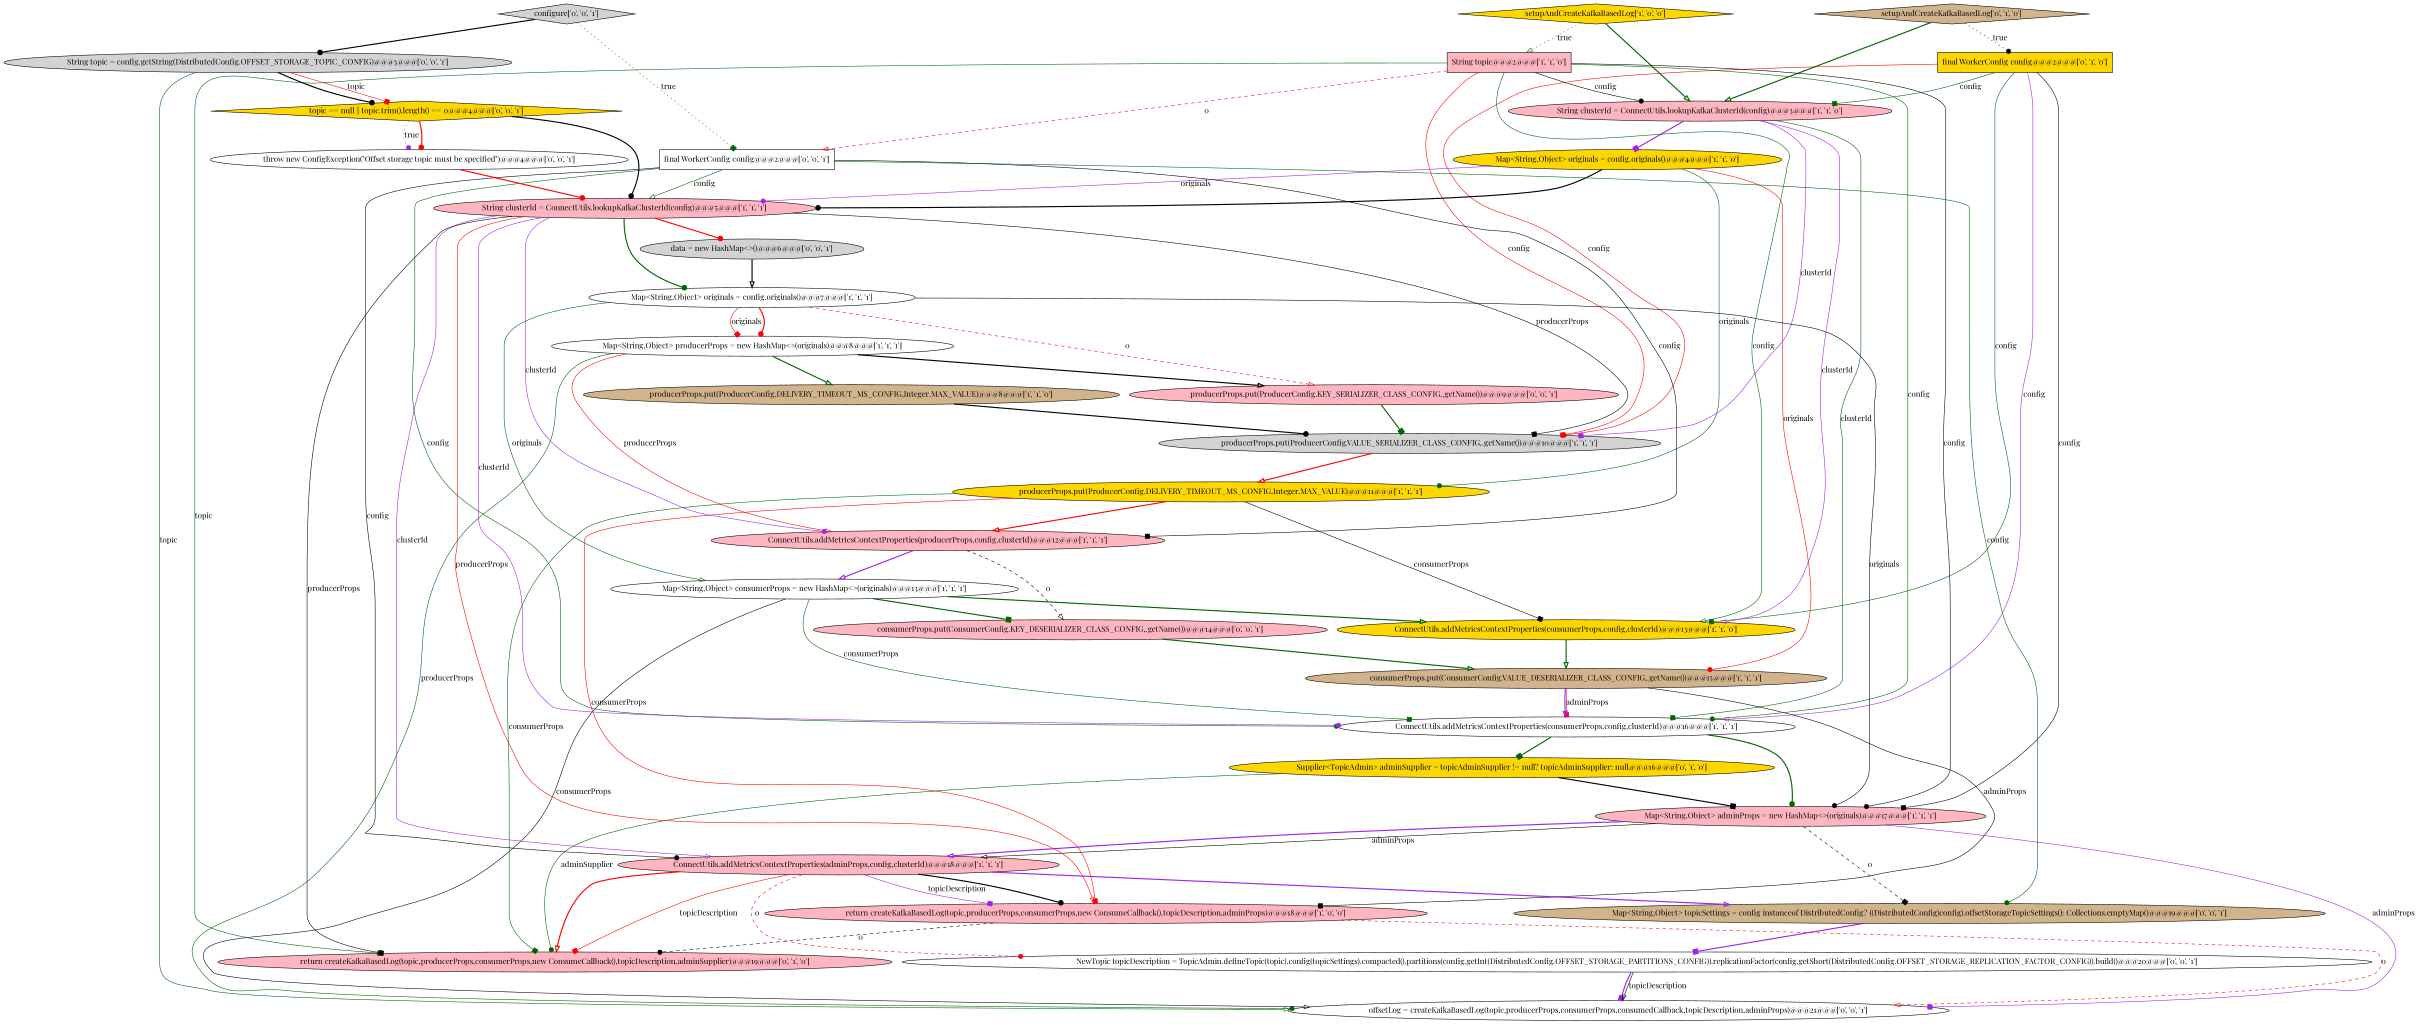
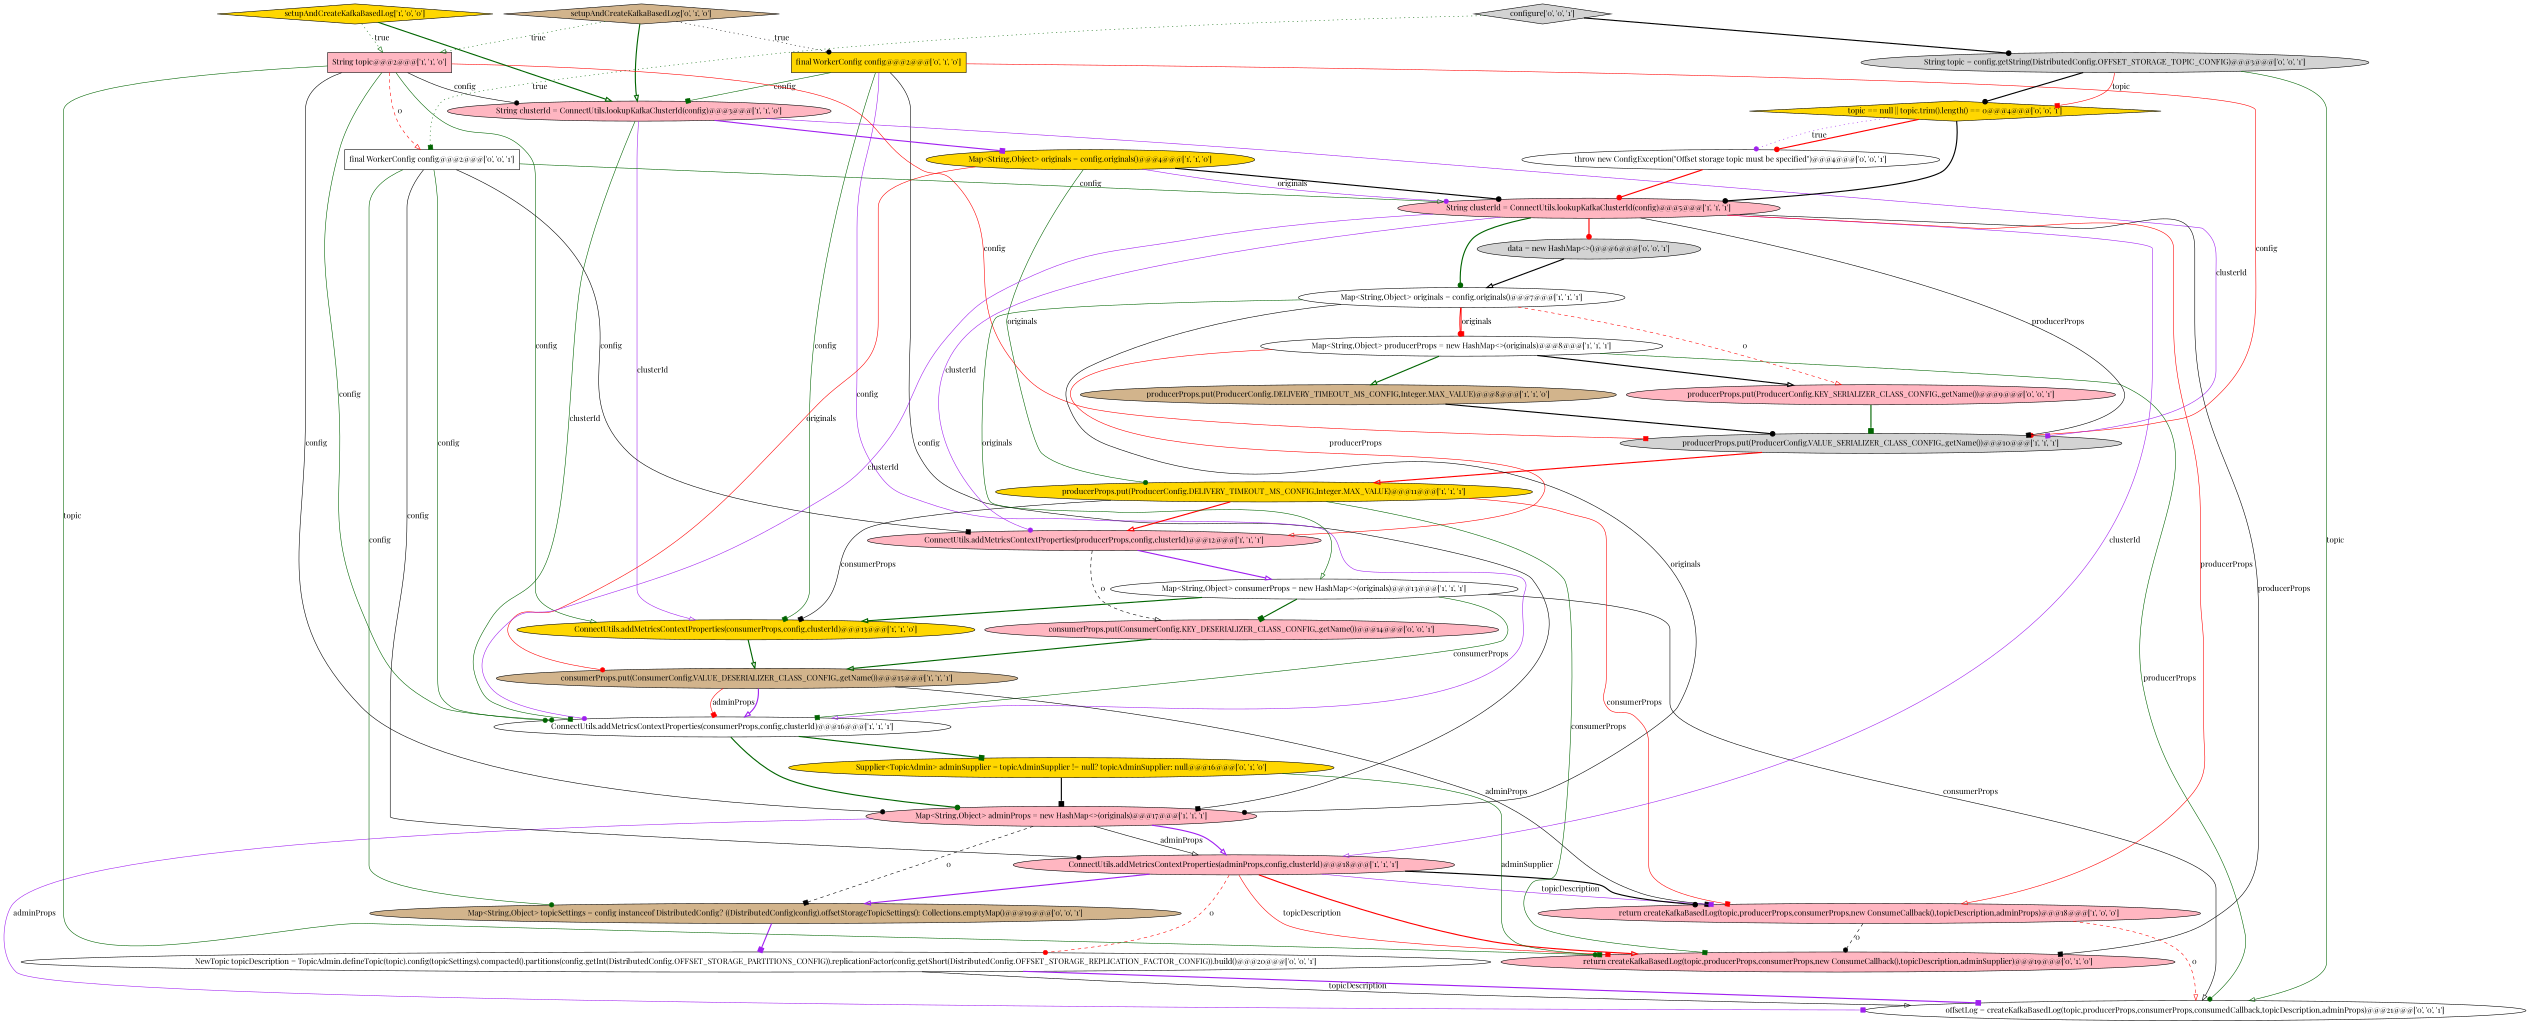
  digraph {
    fontname="Playfair Display"
    node [fillcolor=lightpink fontname="Playfair Display" shape=ellipse style=filled]
    edge [arrowhead=onormal color=darkgreen fontname="Playfair Display" style=solid]
    n1 [fillcolor=white label="Map<String,Object> producerProps = new HashMap<>(originals)@@@8@@@['1', '1', '1']"]
    n2 [fillcolor=white label="offsetLog = createKafkaBasedLog(topic,producerProps,consumerProps,consumedCallback,topicDescription,adminProps)@@@21@@@['0', '0', '1']"]
    n3 [fillcolor=tan label="producerProps.put(ProducerConfig.DELIVERY_TIMEOUT_MS_CONFIG,Integer.MAX_VALUE)@@@8@@@['1', '1', '0']"]
    n4 [label="ConnectUtils.addMetricsContextProperties(producerProps,config,clusterId)@@@12@@@['1', '1', '1']"]
    n5 [label="producerProps.put(ProducerConfig.KEY_SERIALIZER_CLASS_CONFIG,.getName())@@@9@@@['0', '0', '1']"]
    n6 [fillcolor=lightgrey label="producerProps.put(ProducerConfig.VALUE_SERIALIZER_CLASS_CONFIG,.getName())@@@10@@@['1', '1', '1']"]
    n7 [fillcolor=white label="Map<String,Object> consumerProps = new HashMap<>(originals)@@@13@@@['1', '1', '1']"]
    n8 [label="consumerProps.put(ConsumerConfig.KEY_DESERIALIZER_CLASS_CONFIG,.getName())@@@14@@@['0', '0', '1']"]
    n9 [fillcolor=gold label="final WorkerConfig config@@@2@@@['0', '1', '0']" shape=box]
    n10 [fillcolor=gold label="ConnectUtils.addMetricsContextProperties(consumerProps,config,clusterId)@@@13@@@['1', '1', '0']"]
    n11 [label="Map<String,Object> adminProps = new HashMap<>(originals)@@@17@@@['1', '1', '1']"]
    n12 [fillcolor=white label="ConnectUtils.addMetricsContextProperties(consumerProps,config,clusterId)@@@16@@@['1', '1', '1']"]
    n13 [label="String clusterId = ConnectUtils.lookupKafkaClusterId(config)@@@3@@@['1', '1', '0']"]
    n14 [fillcolor=tan label="consumerProps.put(ConsumerConfig.VALUE_DESERIALIZER_CLASS_CONFIG,.getName())@@@15@@@['1', '1', '1']"]
    n15 [label="ConnectUtils.addMetricsContextProperties(adminProps,config,clusterId)@@@18@@@['1', '1', '1']"]
    n16 [fillcolor=tan label="Map<String,Object> topicSettings = config instanceof DistributedConfig? ((DistributedConfig)config).offsetStorageTopicSettings(): Collections.emptyMap()@@@19@@@['0', '0', '1']"]
    n17 [fillcolor=gold label="Supplier<TopicAdmin> adminSupplier = topicAdminSupplier != null? topicAdminSupplier: null@@@16@@@['0', '1', '0']"]
    n18 [fillcolor=gold label="producerProps.put(ProducerConfig.DELIVERY_TIMEOUT_MS_CONFIG,Integer.MAX_VALUE)@@@11@@@['1', '1', '1']"]
    n19 [fillcolor=gold label="Map<String,Object> originals = config.originals()@@@4@@@['1', '1', '0']"]
    n20 [label="return createKafkaBasedLog(topic,producerProps,consumerProps,new ConsumeCallback(),topicDescription,adminSupplier)@@@19@@@['0', '1', '0']"]
    n21 [label="return createKafkaBasedLog(topic,producerProps,consumerProps,new ConsumeCallback(),topicDescription,adminProps)@@@18@@@['1', '0', '0']"]
    n22 [fillcolor=tan label="setupAndCreateKafkaBasedLog['0', '1', '0']" shape=diamond]
    n23 [label="String topic@@@2@@@['1', '1', '0']" shape=box]
    n24 [fillcolor=white label="final WorkerConfig config@@@2@@@['0', '0', '1']" shape=box]
    n25 [label="String clusterId = ConnectUtils.lookupKafkaClusterId(config)@@@5@@@['1', '1', '1']"]
    n26 [fillcolor=white label="throw new ConfigException(\"Offset storage topic must be specified\")@@@4@@@['0', '0', '1']"]
    n27 [fillcolor=lightgrey label="data = new HashMap<>()@@@6@@@['0', '0', '1']"]
    n28 [fillcolor=white label="Map<String,Object> originals = config.originals()@@@7@@@['1', '1', '1']"]
    n29 [fillcolor=white label="NewTopic topicDescription = TopicAdmin.defineTopic(topic).config(topicSettings).compacted().partitions(config.getInt(DistributedConfig.OFFSET_STORAGE_PARTITIONS_CONFIG)).replicationFactor(config.getShort(DistributedConfig.OFFSET_STORAGE_REPLICATION_FACTOR_CONFIG)).build()@@@20@@@['0', '0', '1']"]
    n30 [fillcolor=gold label="topic == null || topic.trim().length() == 0@@@4@@@['0', '0', '1']" shape=diamond]
    n31 [fillcolor=gold label="setupAndCreateKafkaBasedLog['1', '0', '0']" shape=diamond]
    n32 [fillcolor=lightgrey label="configure['0', '0', '1']" shape=diamond]
    n33 [fillcolor=lightgrey label="String topic = config.getString(DistributedConfig.OFFSET_STORAGE_TOPIC_CONFIG)@@@3@@@['0', '0', '1']"]
    n1 -> n2 [arrowhead=dot label=producerProps]
    n1 -> n3 [style=bold]
    n1 -> n4 [color=red label=producerProps]
    n1 -> n5 [color=black style=bold]
    n3 -> n6 [arrowhead=dot color=black style=bold]
    n4 -> n7 [color=purple style=bold]
    n4 -> n8 [color=black label=0 style=dashed]
    n5 -> n6 [arrowhead=box style=bold]
    n6 -> n18 [color=red style=bold]
    n7 -> n2 [color=black label=consumerProps]
    n7 -> n8 [arrowhead=box style=bold]
    n7 -> n10 [style=bold]
    n7 -> n12 [arrowhead=box label=consumerProps]
    n8 -> n14 [style=bold]
    n9 -> n6 [arrowhead=dot color=red label=config]
    n9 -> n10 [arrowhead=box label=config]
    n9 -> n11 [arrowhead=box color=black label=config]
    n9 -> n12 [color=purple label=config]
    n9 -> n13 [arrowhead=box label=config]
    n10 -> n14 [style=bold]
    n11 -> n2 [arrowhead=box color=purple label=adminProps]
    n11 -> n15 [color=black label=adminProps]
    n11 -> n15 [color=purple style=bold]
    n11 -> n16 [arrowhead=box color=black label=0 style=dashed]
    n12 -> n11 [arrowhead=dot style=bold]
    n12 -> n17 [arrowhead=box style=bold]
    n13 -> n6 [arrowhead=box color=purple label=clusterId]
    n13 -> n10 [color=purple label=clusterId]
    n13 -> n12 [arrowhead=box label=clusterId]
    n13 -> n19 [arrowhead=box color=purple style=bold]
    n14 -> n12 [arrowhead=box color=red label=adminProps]
    n14 -> n12 [color=purple style=bold]
    n14 -> n21 [arrowhead=box color=black label=adminProps]
    n15 -> n16 [color=purple style=bold]
    n15 -> n20 [color=red style=bold]
    n15 -> n20 [arrowhead=box color=red label=topicDescription]
    n15 -> n21 [arrowhead=box color=purple label=topicDescription]
    n15 -> n21 [arrowhead=dot color=black style=bold]
    n15 -> n29 [arrowhead=dot color=red label=0 style=dashed]
    n16 -> n29 [arrowhead=box color=purple style=bold]
    n17 -> n11 [arrowhead=box color=black style=bold]
    n17 -> n20 [arrowhead=dot label=adminSupplier]
    n18 -> n4 [color=red style=bold]
    n18 -> n10 [arrowhead=box color=black label=consumerProps]
    n18 -> n20 [arrowhead=box label=consumerProps]
    n18 -> n21 [arrowhead=box color=red label=consumerProps]
    n19 -> n14 [arrowhead=dot color=red label=originals]
    n19 -> n18 [arrowhead=dot label=originals]
    n19 -> n25 [arrowhead=dot color=black style=bold]
    n19 -> n25 [arrowhead=dot color=purple label=originals]
    n21 -> n2 [color=red label=0 style=dashed]
    n21 -> n20 [arrowhead=dot color=black label=0 style=dashed]
    n22 -> n9 [arrowhead=dot color=black label=true style=dotted]
    n22 -> n13 [style=bold]
+   n22 -> n23 [label=true style=dotted]
    n23 -> n6 [arrowhead=box color=red label=config]
    n23 -> n10 [label=config]
    n23 -> n11 [arrowhead=dot color=black label=config]
    n23 -> n12 [arrowhead=dot label=config]
    n23 -> n13 [arrowhead=dot color=black label=config]
    n23 -> n20 [arrowhead=box label=topic]
    n23 -> n24 [color=red label=0 style=dashed]
    n24 -> n4 [arrowhead=box color=black label=config]
    n24 -> n12 [arrowhead=dot label=config]
    n24 -> n15 [arrowhead=dot color=black label=config]
    n24 -> n16 [arrowhead=dot label=config]
    n24 -> n25 [label=config]
    n25 -> n4 [arrowhead=dot color=purple label=clusterId]
    n25 -> n6 [arrowhead=box color=black label=producerProps]
    n25 -> n12 [arrowhead=dot color=purple label=clusterId]
    n25 -> n15 [color=purple label=clusterId]
    n25 -> n20 [arrowhead=box color=black label=producerProps]
    n25 -> n21 [color=red label=producerProps]
    n25 -> n27 [arrowhead=dot color=red style=bold]
    n25 -> n28 [arrowhead=dot style=bold]
    n26 -> n25 [arrowhead=dot color=red style=bold]
    n27 -> n28 [color=black style=bold]
    n28 -> n1 [arrowhead=dot color=red style=bold]
    n28 -> n1 [arrowhead=box color=red label=originals]
    n28 -> n5 [color=red label=0 style=dashed]
    n28 -> n7 [label=originals]
    n28 -> n11 [arrowhead=dot color=black label=originals]
    n29 -> n2 [arrowhead=box color=purple style=bold]
    n29 -> n2 [color=black label=topicDescription]
    n30 -> n25 [arrowhead=dot color=black style=bold]
    n30 -> n26 [arrowhead=dot color=red style=bold]
    n30 -> n26 [arrowhead=dot color=purple label=true style=dotted]
    n31 -> n13 [style=bold]
    n31 -> n23 [label=true style=dotted]
    n32 -> n24 [arrowhead=box label=true style=dotted]
    n32 -> n33 [arrowhead=dot color=black style=bold]
    n33 -> n2 [label=topic]
    n33 -> n30 [arrowhead=box color=red label=topic]
    n33 -> n30 [arrowhead=dot color=black style=bold]
  }
